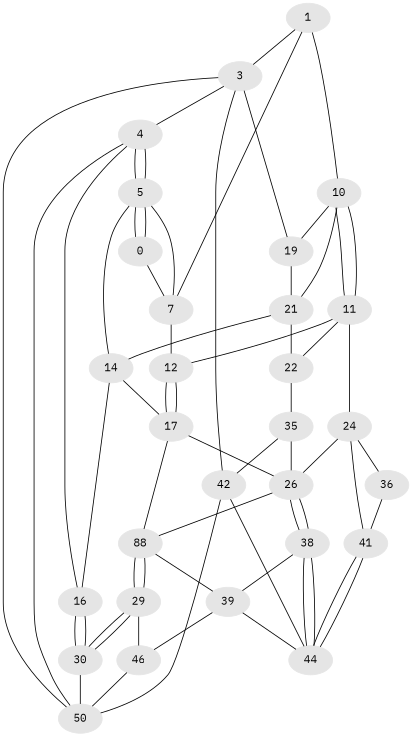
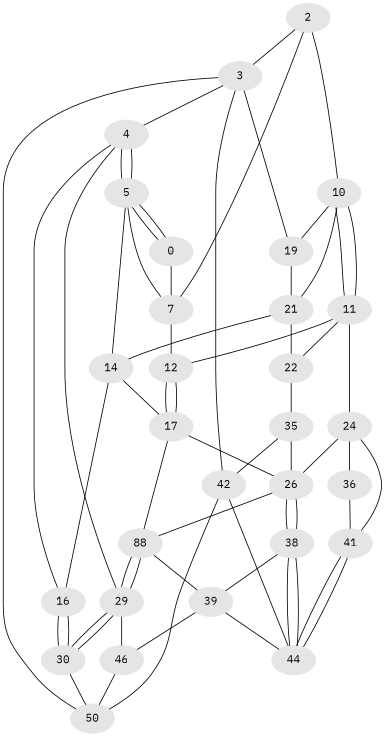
  graph {
    fontname="IBM Plex Mono"
    node [color=gray90 fontname="IBM Plex Mono" style=filled]
    edge [fontname="IBM Plex Mono"]
-   1 [super="+2"]
+   1 [super="+2" label=2]
    3 [super="+37"]
    7 [super="+8"]
    10 [super="+20"]
    4
    19 [super="+31"]
    42 [super="+52"]
    50 [super="+51"]
    12 [super="+13"]
    11 [super="+23"]
    21 [super="+32"]
    5 [super="+9"]
    16
    44 [super="+48"]
    n15 [label=0]
    14 [super="+15"]
    30 [super="+49"]
    17 [super="+18"]
    22 [super="+34"]
    24 [super="+25"]
    35 [super="+43"]
    26 [super="+27"]
    36 [super="+40"]
    41
    n25 [label=88 super="+33"]
    38
    29 [super="+47"]
    39 [super="+45"]
    46
    1 -- 3
    1 -- 7
    1 -- 10
    3 -- 4
    3 -- 19 [weight=2]
    3 -- 42
    3 -- 50
    7 -- 12
    10 -- 19
    10 -- 11
    10 -- 11
    10 -- 21
-   4 -- 50
+   4 -- 29
    4 -- 5
    4 -- 5
    4 -- 16
    19 -- 21
    42 -- 50
    42 -- 44
    12 -- 17
    12 -- 17
    11 -- 12
    11 -- 22
    11 -- 24
    21 -- 14
    21 -- 22 [weight=2]
    5 -- 7
    5 -- n15
    5 -- n15
    5 -- 14
    16 -- 30
    16 -- 30
    n15 -- 7
    14 -- 16
    14 -- 17
    30 -- 50
    17 -- 26
    17 -- n25
    22 -- 35
    24 -- 26
    24 -- 36
    24 -- 41
    35 -- 42
    35 -- 26 [weight=2]
    26 -- n25
    26 -- 38
    26 -- 38
    36 -- 41
    41 -- 44
    41 -- 44
    n25 -- 29
    n25 -- 29
    n25 -- 39
    38 -- 44
    38 -- 44
    38 -- 39
    29 -- 30 [weight=2]
    29 -- 30
    29 -- 46
    39 -- 44
    39 -- 46
    46 -- 50
  }
